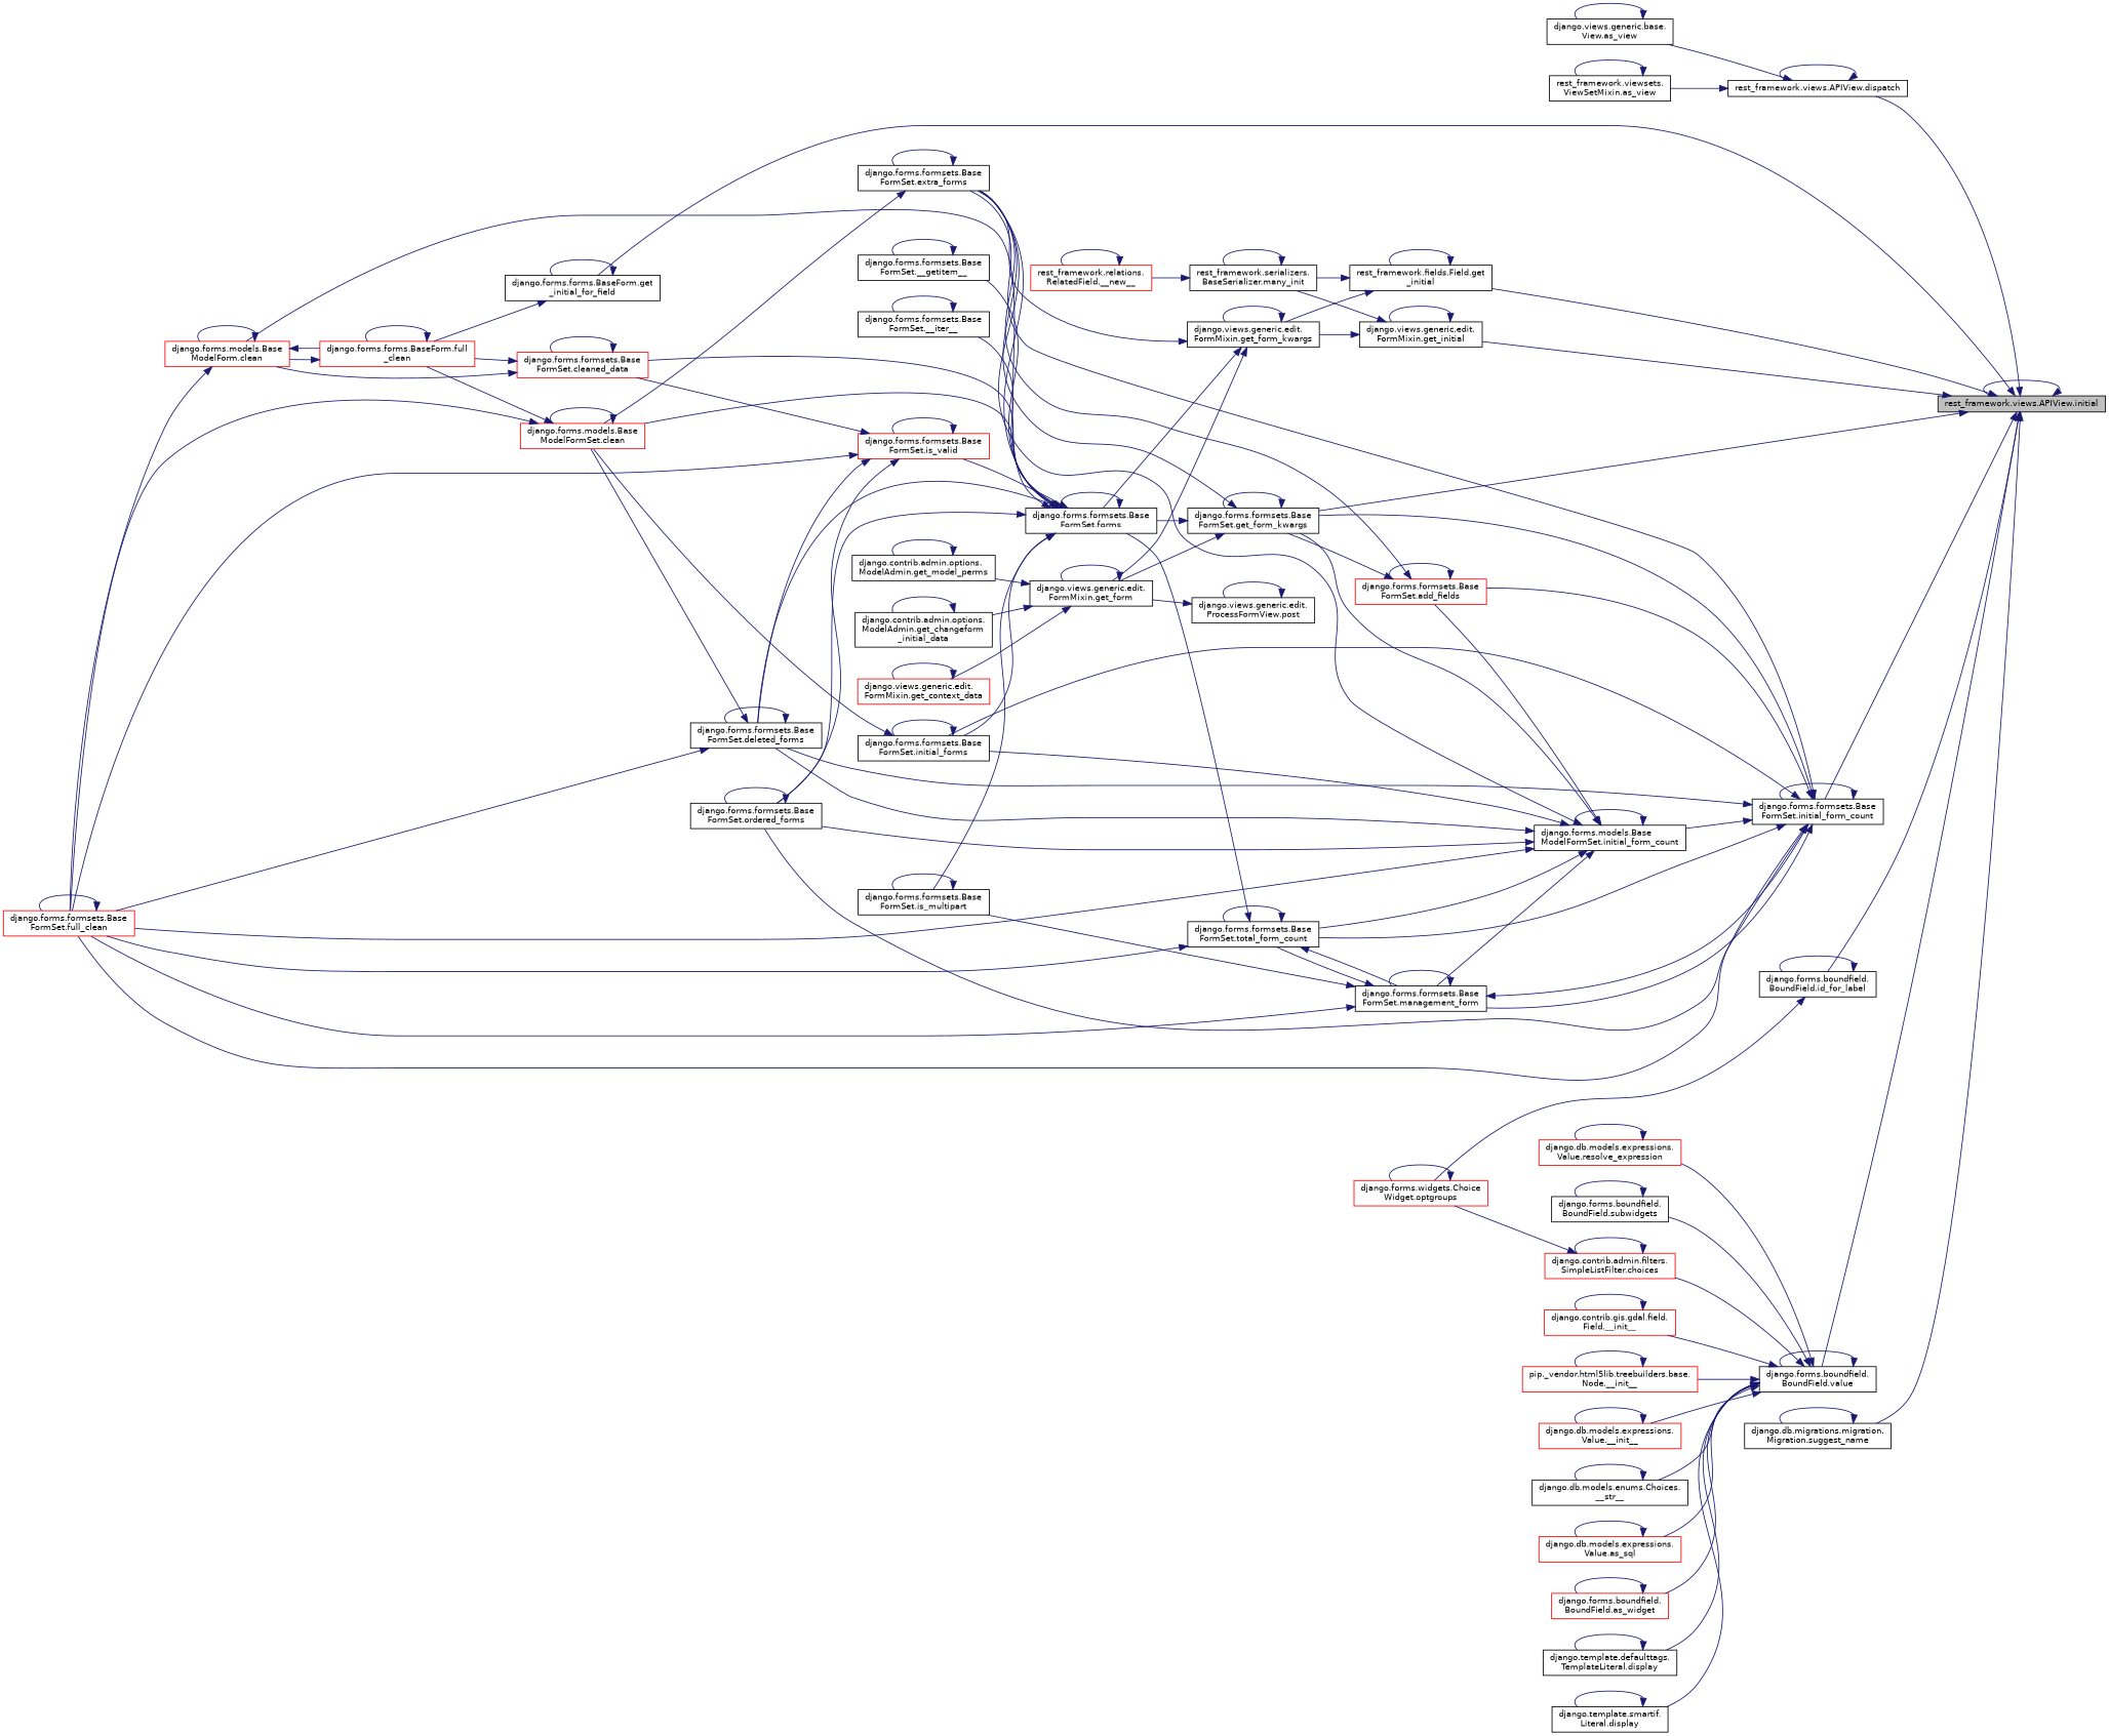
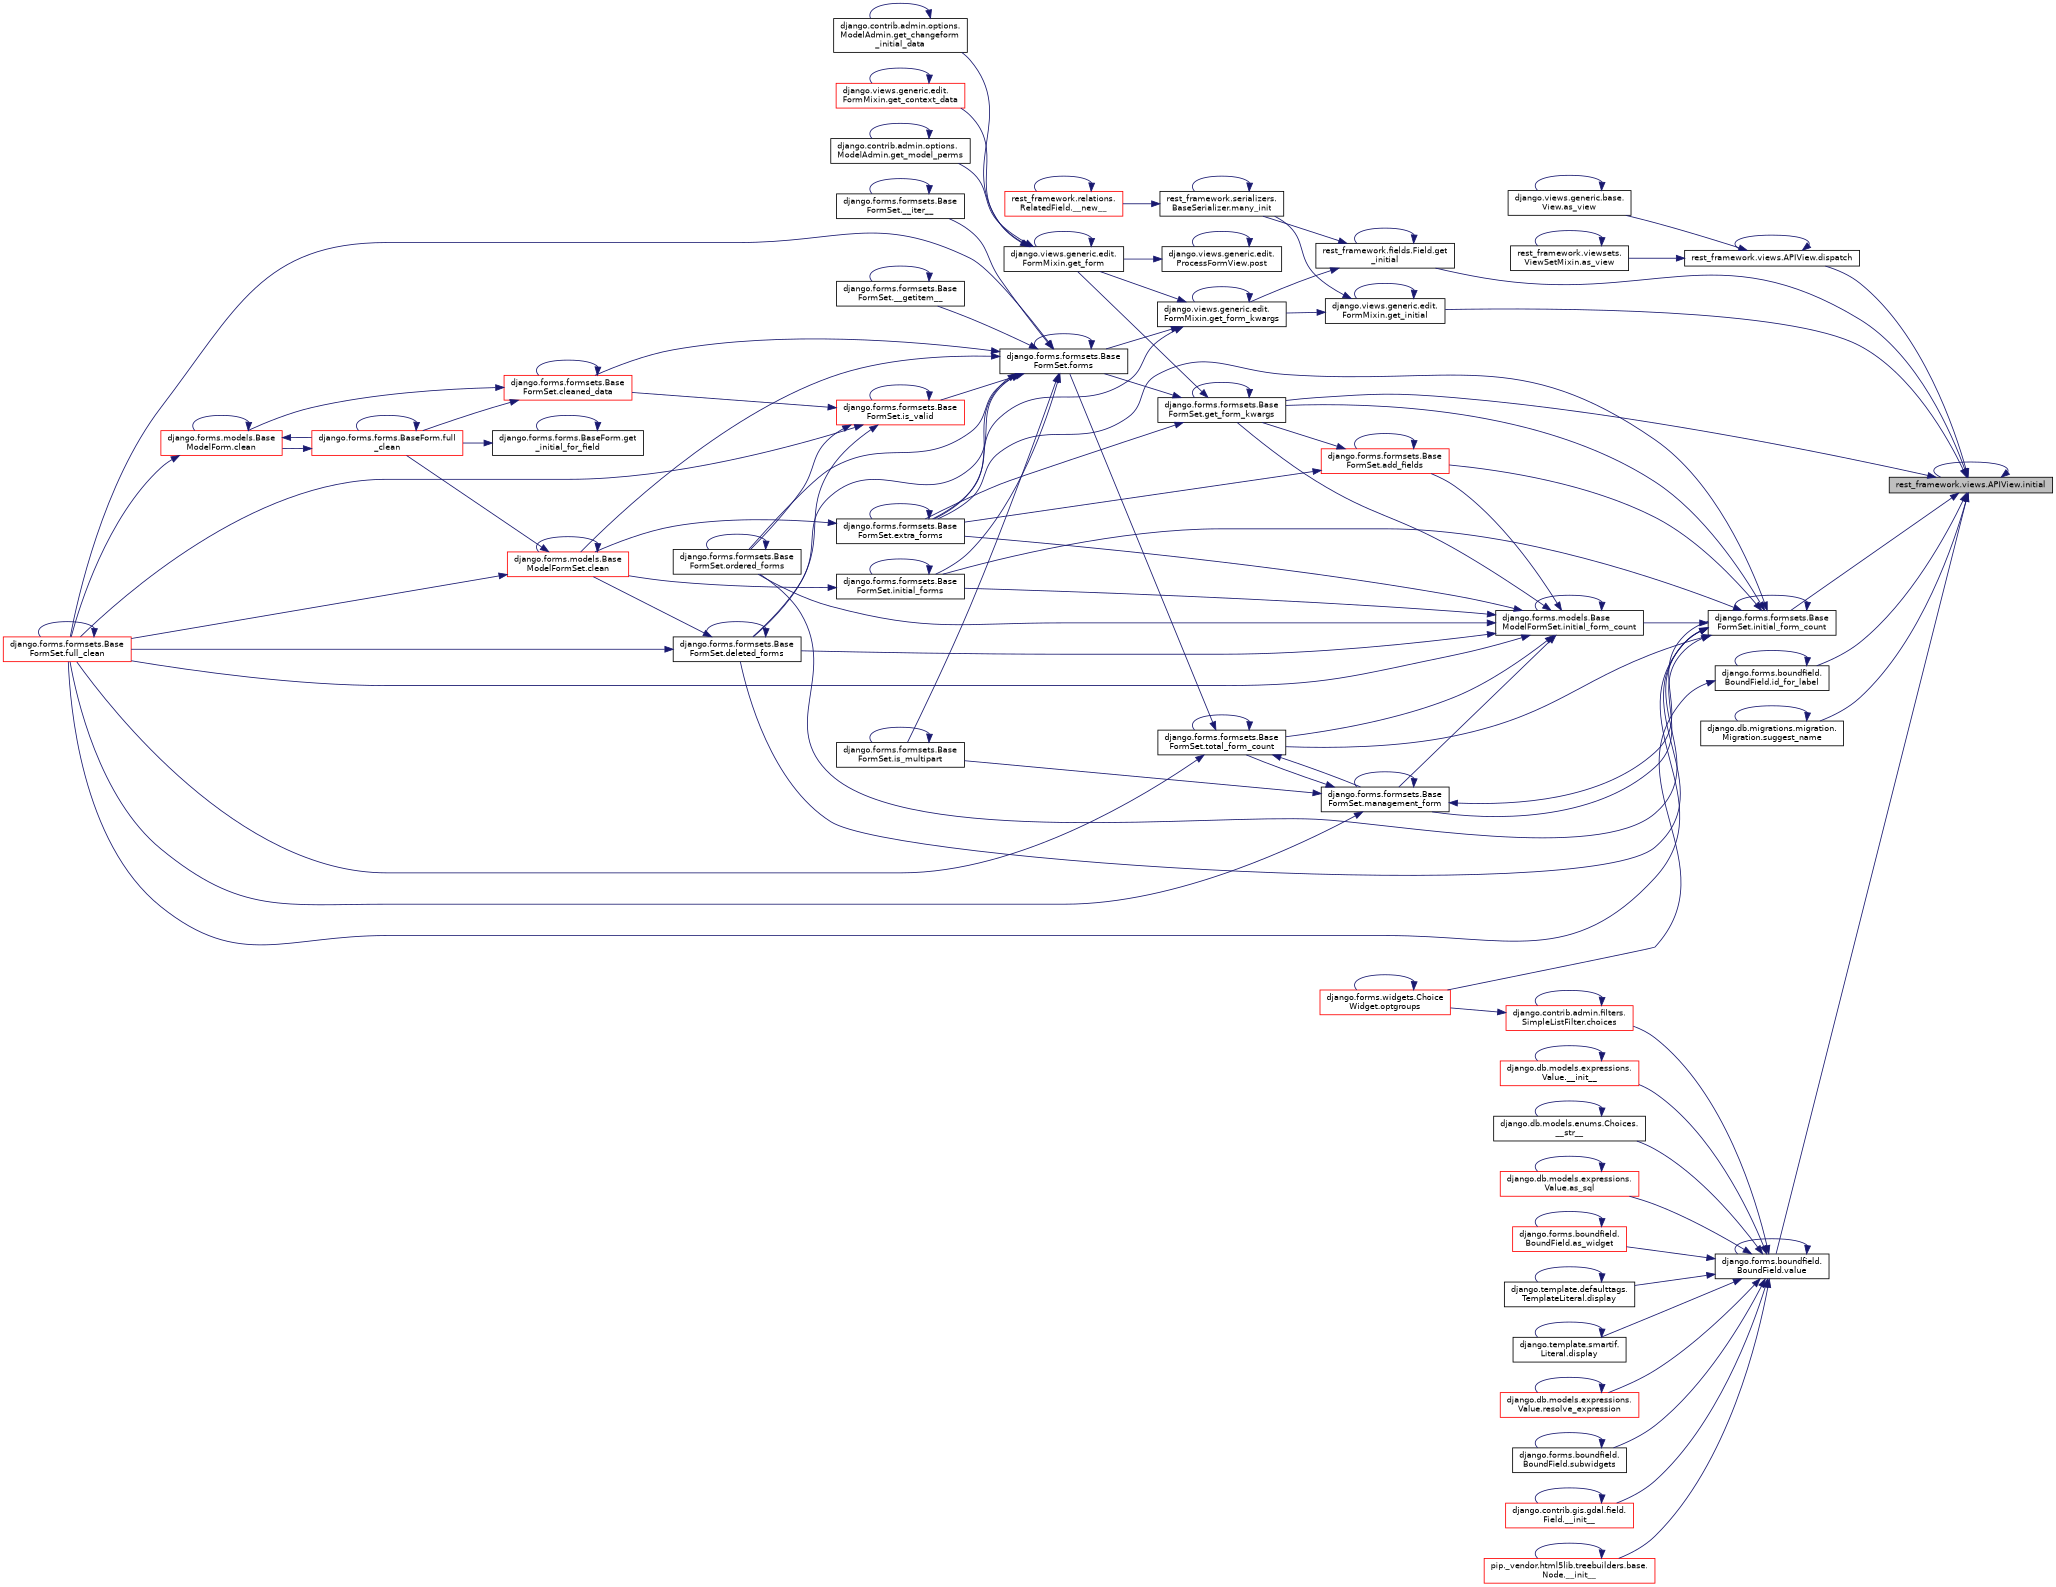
  digraph {
    rankdir=RL
    node [color=black fillcolor=white fontname=Helvetica fontsize=10 shape=record style=filled]
    edge [color=midnightblue dir=back fontname=Helvetica fontsize=10 labelfontname=Helvetica labelfontsize=10 style=solid]
    n1 [fillcolor=grey75 fontcolor=black height=0.2 label="rest_framework.views.APIView.initial" width=0.4]
    n2 [height=0.2 label="rest_framework.views.APIView.dispatch" width=0.4]
    n3 [height=0.2 label="django.forms.formsets.Base\lFormSet.get_form_kwargs" width=0.4]
    n4 [height=0.2 label="django.views.generic.edit.\lFormMixin.get_initial" width=0.4]
    n5 [height=0.2 label="rest_framework.fields.Field.get\l_initial" width=0.4]
    n6 [height=0.2 label="django.forms.forms.BaseForm.get\l_initial_for_field" width=0.4]
    n7 [height=0.2 label="django.forms.boundfield.\lBoundField.id_for_label" width=0.4]
    n8 [height=0.2 label="django.forms.formsets.Base\lFormSet.initial_form_count" width=0.4]
    n9 [height=0.2 label="django.db.migrations.migration.\lMigration.suggest_name" width=0.4]
    n10 [height=0.2 label="django.forms.boundfield.\lBoundField.value" width=0.4]
    n11 [height=0.2 label="django.views.generic.base.\lView.as_view" width=0.4]
    n12 [height=0.2 label="rest_framework.viewsets.\lViewSetMixin.as_view" width=0.4]
    n13 [height=0.2 label="django.forms.formsets.Base\lFormSet.extra_forms" width=0.4]
    n14 [height=0.2 label="django.forms.formsets.Base\lFormSet.forms" width=0.4]
    n15 [height=0.2 label="django.views.generic.edit.\lFormMixin.get_form" width=0.4]
    n16 [height=0.2 label="django.views.generic.edit.\lFormMixin.get_form_kwargs" width=0.4]
    n17 [height=0.2 label="rest_framework.serializers.\lBaseSerializer.many_init" width=0.4]
    n18 [color=red height=0.2 label="django.forms.forms.BaseForm.full\l_clean" width=0.4]
    n19 [color=red height=0.2 label="django.forms.widgets.Choice\lWidget.optgroups" width=0.4]
    n20 [color=red height=0.2 label="django.forms.formsets.Base\lFormSet.full_clean" width=0.4]
    n21 [height=0.2 label="django.forms.formsets.Base\lFormSet.deleted_forms" width=0.4]
    n22 [height=0.2 label="django.forms.formsets.Base\lFormSet.initial_forms" width=0.4]
    n23 [height=0.2 label="django.forms.formsets.Base\lFormSet.ordered_forms" width=0.4]
    n24 [color=red height=0.2 label="django.forms.formsets.Base\lFormSet.add_fields" width=0.4]
    n25 [height=0.2 label="django.forms.models.Base\lModelFormSet.initial_form_count" width=0.4]
    n26 [height=0.2 label="django.forms.formsets.Base\lFormSet.management_form" width=0.4]
    n27 [height=0.2 label="django.forms.formsets.Base\lFormSet.total_form_count" width=0.4]
    n28 [color=red height=0.2 label="django.contrib.gis.gdal.field.\lField.__init__" width=0.4]
    n29 [color=red height=0.2 label="pip._vendor.html5lib.treebuilders.base.\lNode.__init__" width=0.4]
    n30 [color=red height=0.2 label="django.db.models.expressions.\lValue.__init__" width=0.4]
    n31 [height=0.2 label="django.db.models.enums.Choices.\l__str__" width=0.4]
    n32 [color=red height=0.2 label="django.db.models.expressions.\lValue.as_sql" width=0.4]
    n33 [color=red height=0.2 label="django.forms.boundfield.\lBoundField.as_widget" width=0.4]
    n34 [color=red height=0.2 label="django.contrib.admin.filters.\lSimpleListFilter.choices" width=0.4]
    n35 [height=0.2 label="django.template.defaulttags.\lTemplateLiteral.display" width=0.4]
    n36 [height=0.2 label="django.template.smartif.\lLiteral.display" width=0.4]
    n37 [color=red height=0.2 label="django.db.models.expressions.\lValue.resolve_expression" width=0.4]
    n38 [height=0.2 label="django.forms.boundfield.\lBoundField.subwidgets" width=0.4]
    n39 [color=red height=0.2 label="django.forms.models.Base\lModelFormSet.clean" width=0.4]
    n40 [height=0.2 label="django.forms.formsets.Base\lFormSet.__getitem__" width=0.4]
    n41 [height=0.2 label="django.forms.formsets.Base\lFormSet.__iter__" width=0.4]
    n42 [color=red height=0.2 label="django.forms.formsets.Base\lFormSet.cleaned_data" width=0.4]
    n43 [height=0.2 label="django.forms.formsets.Base\lFormSet.is_multipart" width=0.4]
    n44 [color=red height=0.2 label="django.forms.formsets.Base\lFormSet.is_valid" width=0.4]
    n45 [height=0.2 label="django.contrib.admin.options.\lModelAdmin.get_changeform\l_initial_data" width=0.4]
    n46 [color=red height=0.2 label="django.views.generic.edit.\lFormMixin.get_context_data" width=0.4]
    n47 [height=0.2 label="django.contrib.admin.options.\lModelAdmin.get_model_perms" width=0.4]
    n48 [color=red height=0.2 label="django.forms.models.Base\lModelForm.clean" width=0.4]
    n49 [height=0.2 label="django.views.generic.edit.\lProcessFormView.post" width=0.4]
    n50 [color=red height=0.2 label="rest_framework.relations.\lRelatedField.__new__" width=0.4]
    n1 -> n1
    n1 -> n2
    n1 -> n3
    n1 -> n4
    n1 -> n5
-   n1 -> n6
    n1 -> n7
    n1 -> n8
    n1 -> n9
    n1 -> n10
    n2 -> n2
    n2 -> n11
    n2 -> n12
    n3 -> n3
    n3 -> n13
    n3 -> n14
    n3 -> n15
    n4 -> n4
    n4 -> n16
    n4 -> n17
    n5 -> n5
    n5 -> n16
    n5 -> n17
    n6 -> n6
    n6 -> n18
    n7 -> n7
    n7 -> n19
    n8 -> n3
    n8 -> n8
    n8 -> n13
    n8 -> n20
    n8 -> n21
    n8 -> n22
    n8 -> n23
    n8 -> n24
    n8 -> n25
    n8 -> n26
    n8 -> n27
    n9 -> n9
    n10 -> n10
    n10 -> n28
    n10 -> n29
    n10 -> n30
    n10 -> n31
    n10 -> n32
    n10 -> n33
    n10 -> n34
    n10 -> n35
    n10 -> n36
    n10 -> n37
    n10 -> n38
    n11 -> n11
    n12 -> n12
    n13 -> n13
    n13 -> n39
    n14 -> n13
    n14 -> n14
-   n14 -> n48
+   n14 -> n20
    n14 -> n21
    n14 -> n22
    n14 -> n23
    n14 -> n39
    n14 -> n40
    n14 -> n41
    n14 -> n42
    n14 -> n43
    n14 -> n44
    n15 -> n15
    n15 -> n45
    n15 -> n46
    n15 -> n47
    n16 -> n13
    n16 -> n14
    n16 -> n15
    n16 -> n16
    n17 -> n17
    n17 -> n50
    n18 -> n18
    n18 -> n48
    n19 -> n19
    n20 -> n20
    n21 -> n20
    n21 -> n21
    n21 -> n39
    n22 -> n22
    n22 -> n39
    n23 -> n23
    n24 -> n3
    n24 -> n13
    n24 -> n24
    n25 -> n3
    n25 -> n13
    n25 -> n20
    n25 -> n21
    n25 -> n22
    n25 -> n23
    n25 -> n24
    n25 -> n25
    n25 -> n26
    n25 -> n27
    n26 -> n8
    n26 -> n20
    n26 -> n26
    n26 -> n27
    n26 -> n43
    n27 -> n14
    n27 -> n20
    n27 -> n26
    n27 -> n27
    n28 -> n28
    n29 -> n29
    n30 -> n30
    n31 -> n31
    n32 -> n32
    n33 -> n33
    n34 -> n19
    n34 -> n34
    n35 -> n35
    n36 -> n36
    n37 -> n37
    n38 -> n38
    n39 -> n18
    n39 -> n20
    n39 -> n39
    n40 -> n40
    n41 -> n41
    n42 -> n18
    n42 -> n42
    n42 -> n48
    n43 -> n43
    n44 -> n20
    n44 -> n21
    n44 -> n23
    n44 -> n42
    n44 -> n44
    n45 -> n45
    n46 -> n46
    n47 -> n47
    n48 -> n18
    n48 -> n20
    n48 -> n48
    n49 -> n15
    n49 -> n49
    n50 -> n50
  }
